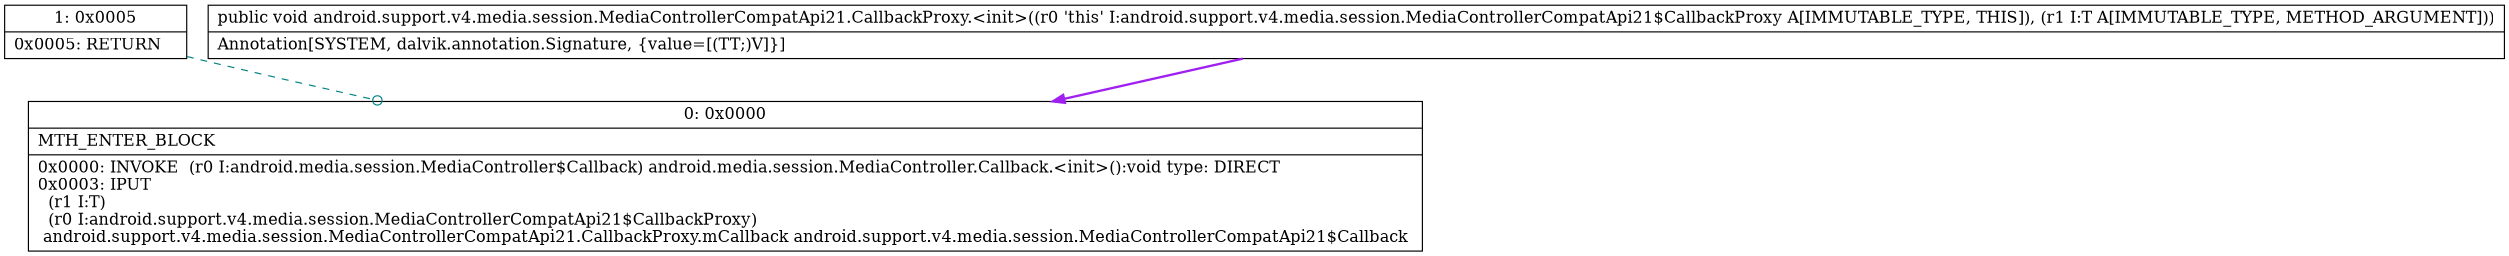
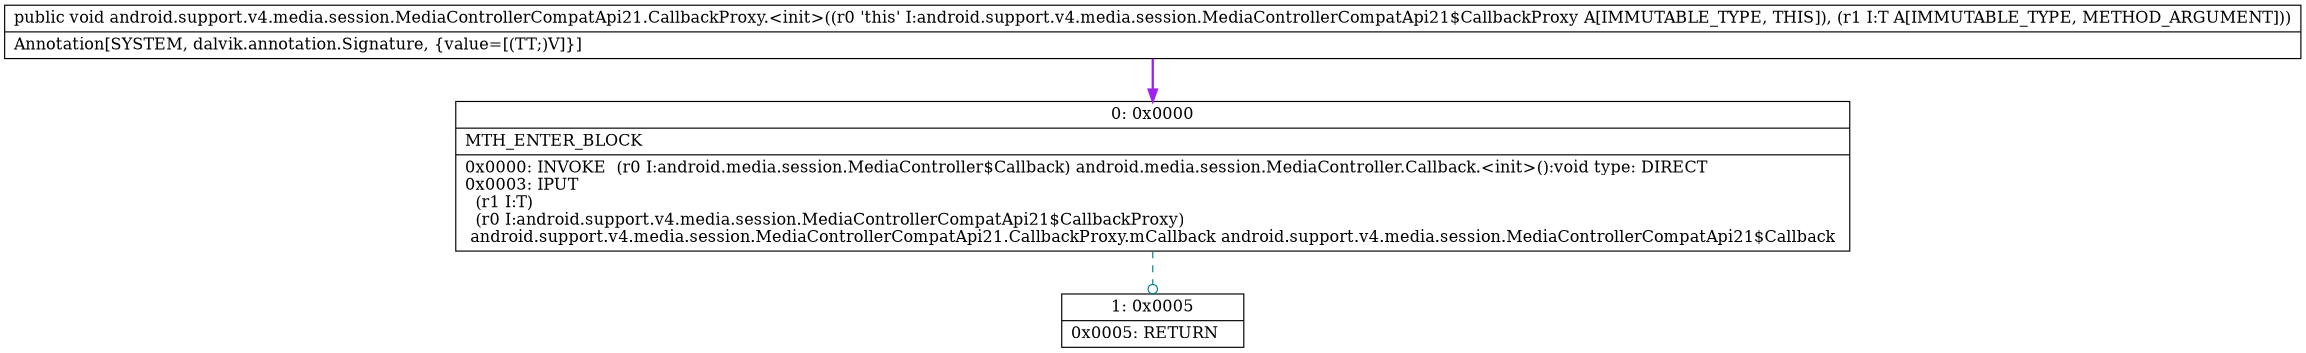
  digraph {
    node [shape=record]
    n1 [label="{0\:\ 0x0000|MTH_ENTER_BLOCK\l|0x0000: INVOKE  (r0 I:android.media.session.MediaController$Callback) android.media.session.MediaController.Callback.\<init\>():void type: DIRECT \l0x0003: IPUT  \l  (r1 I:T)\l  (r0 I:android.support.v4.media.session.MediaControllerCompatApi21$CallbackProxy)\l android.support.v4.media.session.MediaControllerCompatApi21.CallbackProxy.mCallback android.support.v4.media.session.MediaControllerCompatApi21$Callback \l}"]
    n2 [label="{1\:\ 0x0005|0x0005: RETURN   \l}"]
    n3 [label="{public void android.support.v4.media.session.MediaControllerCompatApi21.CallbackProxy.\<init\>((r0 'this' I:android.support.v4.media.session.MediaControllerCompatApi21$CallbackProxy A[IMMUTABLE_TYPE, THIS]), (r1 I:T A[IMMUTABLE_TYPE, METHOD_ARGUMENT]))  | Annotation[SYSTEM, dalvik.annotation.Signature, \{value=[(TT;)V]\}]\l}"]
-   n2 -> n1 [color=teal style=dashed arrowhead=odot]
+   n1 -> n2 [color=teal style=dashed arrowhead=odot]
    n3 -> n1 [color=purple style=bold arrowhead=normal]
  }
